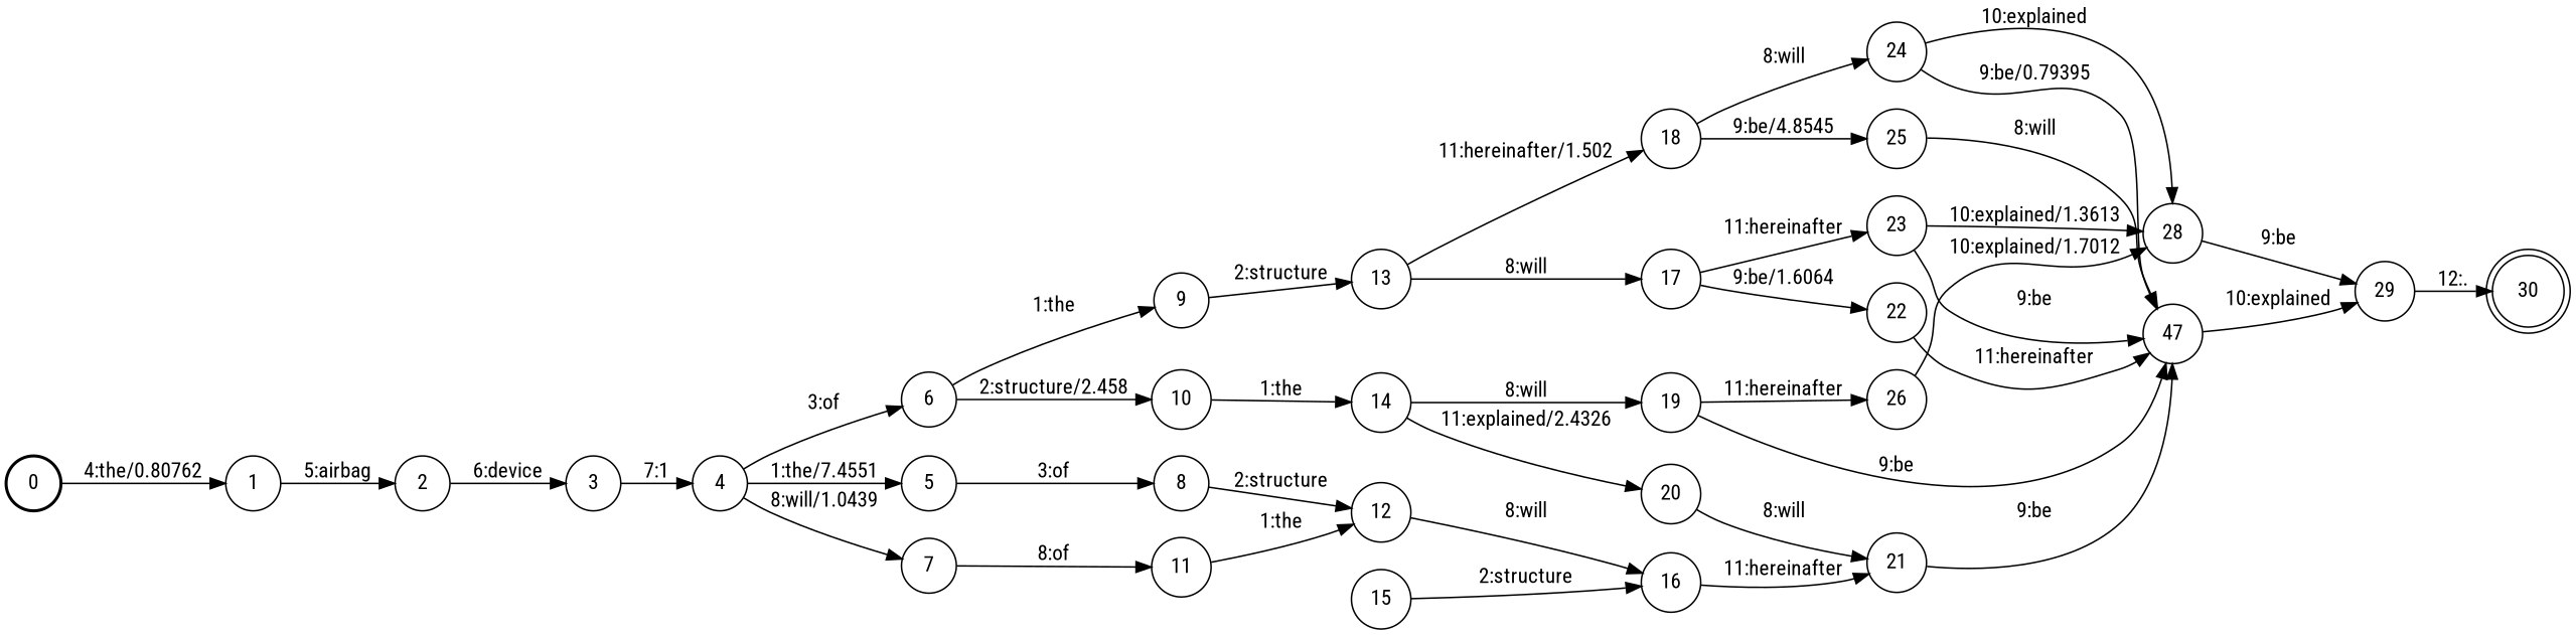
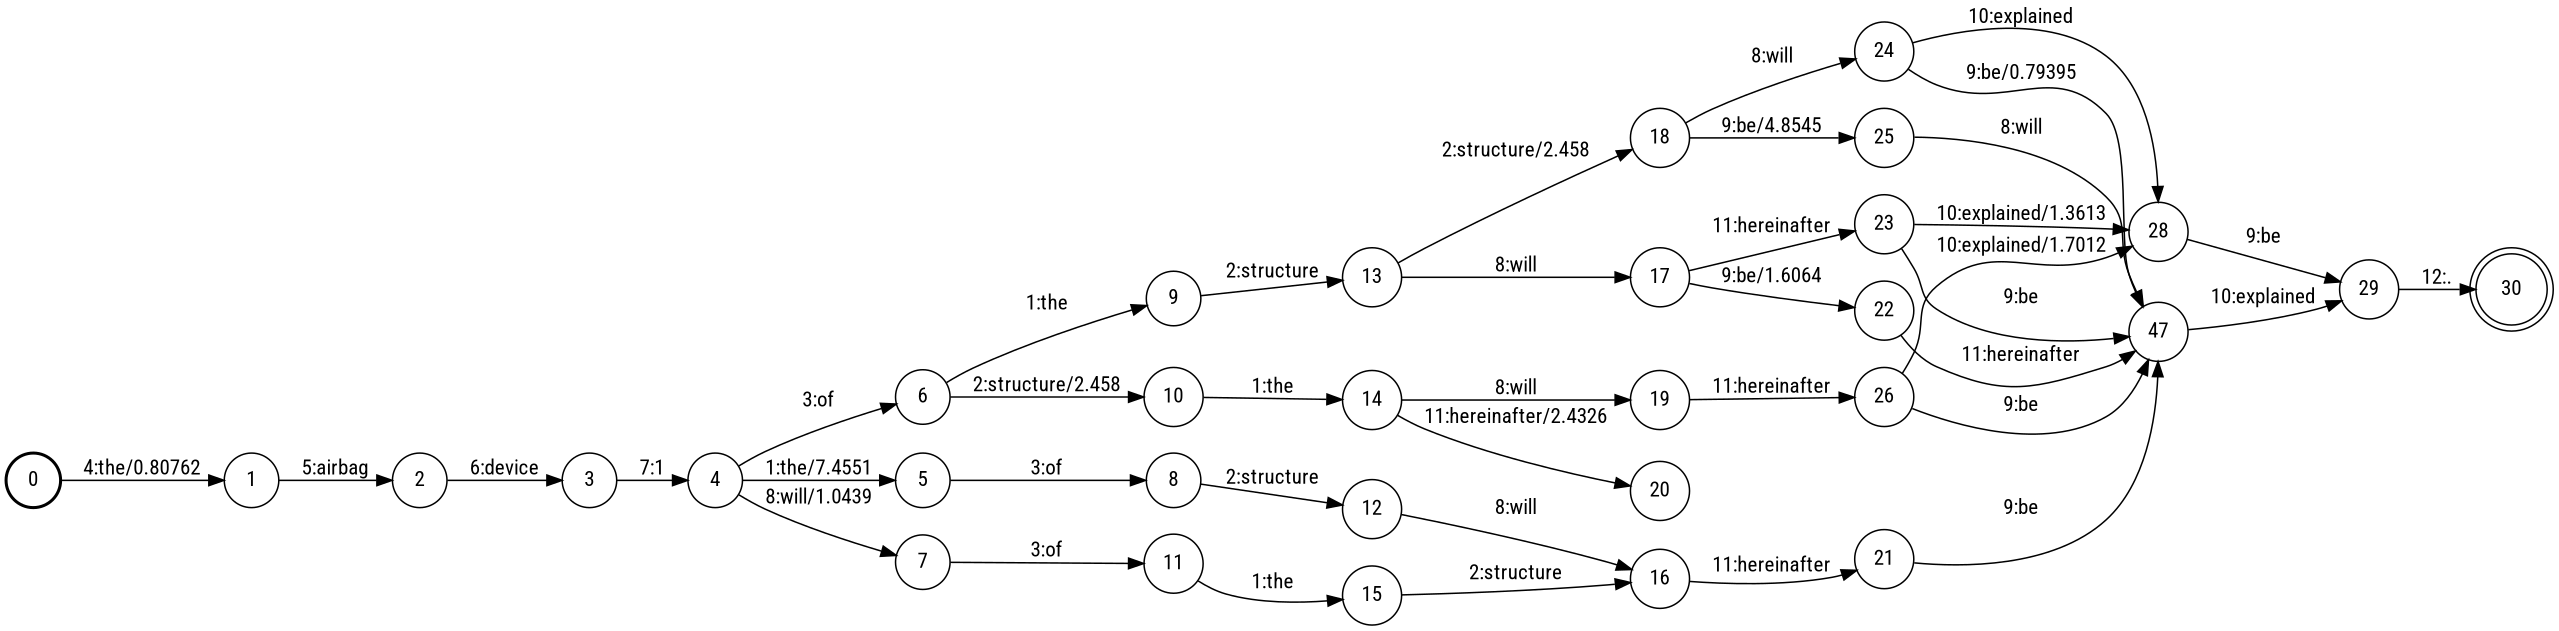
  digraph {
    fontname="Roboto Condensed"
    nodesep=0.25
    rankdir=LR
    ranksep=0.4
    node [fontname="Roboto Condensed" fontsize=14 shape=circle style=solid]
    edge [fontname="Roboto Condensed" fontsize=14]
    n1 [label=0 style=bold]
    n2 [label=1]
    n3 [label=2]
    n4 [label=3]
    n5 [label=4]
    n6 [label=6]
    n7 [label=5]
    n8 [label=7]
    n9 [label=10]
    n10 [label=9]
    n11 [label=8]
    n12 [label=11]
    n13 [label=14]
    n14 [label=13]
    n15 [label=12]
    n16 [label=15]
    n17 [label=16]
    n18 [label=19]
    n19 [label=20]
    n20 [label=17]
    n21 [label=18]
    n22 [label=21]
    n23 [label=22]
    n24 [label=23]
    n25 [label=24]
    n26 [label=25]
    n27 [label=26]
    n28 [label=47]
    n29 [label=28]
    n30 [label=29]
    n31 [label=30 shape=doublecircle]
    n1 -> n2 [label="4:the/0.80762"]
    n2 -> n3 [label="5:airbag"]
    n3 -> n4 [label="6:device"]
    n4 -> n5 [label="7:1"]
    n5 -> n6 [label="3:of"]
    n5 -> n7 [label="1:the/7.4551"]
    n5 -> n8 [label="8:will/1.0439"]
    n6 -> n9 [label="2:structure/2.458"]
    n6 -> n10 [label="1:the"]
    n7 -> n11 [label="3:of"]
-   n8 -> n12 [label="8:of"]
+   n8 -> n12 [label="3:of"]
    n9 -> n13 [label="1:the"]
    n10 -> n14 [label="2:structure"]
    n11 -> n15 [label="2:structure"]
-   n12 -> n15 [label="1:the"]
+   n12 -> n16 [label="1:the"]
    n13 -> n18 [label="8:will"]
-   n13 -> n19 [label="11:explained/2.4326"]
+   n13 -> n19 [label="11:hereinafter/2.4326"]
    n14 -> n20 [label="8:will"]
-   n14 -> n21 [label="11:hereinafter/1.502"]
+   n14 -> n21 [label="2:structure/2.458"]
    n15 -> n17 [label="8:will"]
    n16 -> n17 [label="2:structure"]
    n17 -> n22 [label="11:hereinafter"]
    n18 -> n27 [label="11:hereinafter"]
-   n19 -> n22 [label="8:will"]
    n20 -> n23 [label="9:be/1.6064"]
    n20 -> n24 [label="11:hereinafter"]
    n21 -> n25 [label="8:will"]
    n21 -> n26 [label="9:be/4.8545"]
    n22 -> n28 [label="9:be"]
    n23 -> n28 [label="11:hereinafter"]
    n24 -> n28 [label="9:be"]
    n24 -> n29 [label="10:explained/1.3613"]
    n25 -> n28 [label="9:be/0.79395"]
    n25 -> n29 [label="10:explained"]
    n26 -> n28 [label="8:will"]
-   n18 -> n28 [label="9:be"]
+   n27 -> n28 [label="9:be"]
    n27 -> n29 [label="10:explained/1.7012"]
    n28 -> n30 [label="10:explained"]
    n29 -> n30 [label="9:be"]
    n30 -> n31 [label="12:."]
  }
